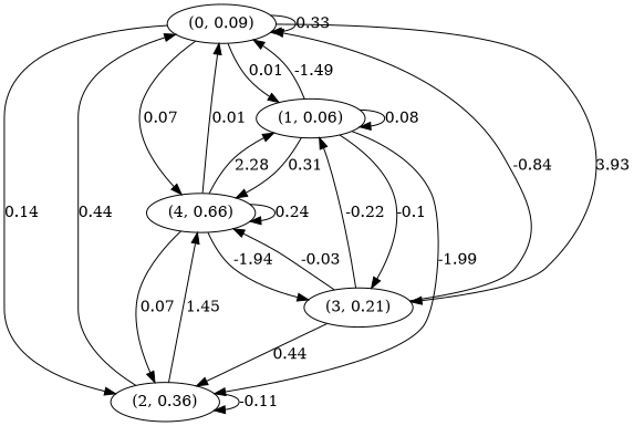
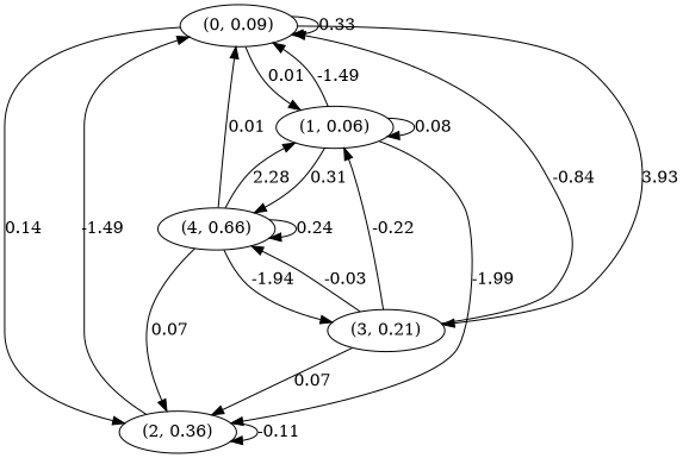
  digraph {
    n1 [label="(0, 0.09)"]
    n2 [label="(1, 0.06)"]
    n3 [label="(2, 0.36)"]
    n4 [label="(3, 0.21)"]
    n5 [label="(4, 0.66)"]
    n1 -> n1 [label=0.33]
    n1 -> n2 [label=0.01]
    n1 -> n3 [label=0.14]
    n1 -> n4 [label=3.93]
-   n1 -> n5 [label=0.07]
    n2 -> n1 [label=-1.49]
    n2 -> n2 [label=0.08]
    n2 -> n3 [label=-1.99]
-   n2 -> n4 [label=-0.1]
    n2 -> n5 [label=0.31]
-   n3 -> n1 [label=0.44]
+   n3 -> n1 [label=-1.49]
    n3 -> n3 [label=-0.11]
-   n3 -> n5 [label=1.45]
    n4 -> n1 [label=-0.84]
    n4 -> n2 [label=-0.22]
-   n4 -> n3 [label=0.44]
+   n4 -> n3 [label=0.07]
    n4 -> n5 [label=-0.03]
    n5 -> n1 [label=0.01]
    n5 -> n2 [label=2.28]
    n5 -> n3 [label=0.07]
    n5 -> n4 [label=-1.94]
    n5 -> n5 [label=0.24]
  }
